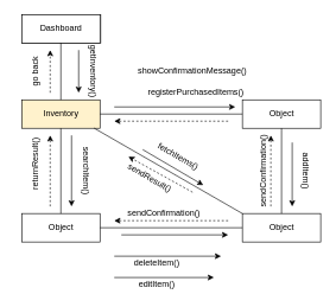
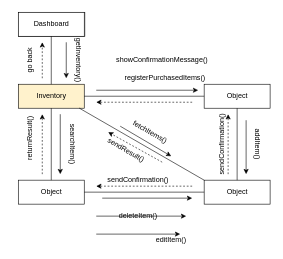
  <mxCell id="0" />
  <mxCell id="1" parent="0" />
  <mxCell id="2" value="Dashboard" style="html=1;" vertex="1" parent="1"><mxGeometry x="30" y="20" width="111" height="40" as="geometry" /></mxCell>
  <mxCell id="3" value="Inventory" style="html=1;fillColor=#fff2cc;" vertex="1" parent="1"><mxGeometry x="30" y="140" width="110" height="40" as="geometry" /></mxCell>
  <mxCell id="4" value="Dashboard" style="html=1;" vertex="1" parent="1"><mxGeometry x="30" y="20" width="110" height="40" as="geometry" /></mxCell>
  <mxCell id="5" value="" style="endArrow=none;html=1;entryX=0.5;entryY=1;entryDx=0;entryDy=0;exitX=0.5;exitY=0;exitDx=0;exitDy=0;" edge="1" parent="1" source="3" target="4"><mxGeometry width="50" height="50" relative="1" as="geometry"><mxPoint x="300" y="250" as="sourcePoint" /><mxPoint x="350" y="200" as="targetPoint" /></mxGeometry></mxCell>
  <mxCell id="6" value="Object" style="html=1;" vertex="1" parent="1"><mxGeometry x="340" y="140" width="110" height="40" as="geometry" /></mxCell>
  <mxCell id="7" value="Object" style="html=1;" vertex="1" parent="1"><mxGeometry x="30" y="300" width="110" height="40" as="geometry" /></mxCell>
  <mxCell id="8" value="Object" style="html=1;" vertex="1" parent="1"><mxGeometry x="340" y="300" width="110" height="40" as="geometry" /></mxCell>
  <mxCell id="9" value="" style="endArrow=none;html=1;exitX=1;exitY=0.5;exitDx=0;exitDy=0;entryX=0;entryY=0.5;entryDx=0;entryDy=0;" edge="1" parent="1" source="3" target="6"><mxGeometry width="50" height="50" relative="1" as="geometry"><mxPoint x="300" y="250" as="sourcePoint" /><mxPoint x="350" y="200" as="targetPoint" /></mxGeometry></mxCell>
  <mxCell id="10" value="" style="endArrow=none;html=1;exitX=0.5;exitY=0;exitDx=0;exitDy=0;entryX=0.5;entryY=1;entryDx=0;entryDy=0;" edge="1" parent="1" source="7" target="3"><mxGeometry width="50" height="50" relative="1" as="geometry"><mxPoint x="300" y="250" as="sourcePoint" /><mxPoint x="350" y="200" as="targetPoint" /></mxGeometry></mxCell>
  <mxCell id="11" value="" style="endArrow=none;html=1;exitX=1;exitY=0.5;exitDx=0;exitDy=0;entryX=0;entryY=0.5;entryDx=0;entryDy=0;" edge="1" parent="1" source="7" target="8"><mxGeometry width="50" height="50" relative="1" as="geometry"><mxPoint x="300" y="250" as="sourcePoint" /><mxPoint x="350" y="200" as="targetPoint" /></mxGeometry></mxCell>
  <mxCell id="12" value="" style="endArrow=none;html=1;entryX=0.5;entryY=1;entryDx=0;entryDy=0;exitX=0.5;exitY=0;exitDx=0;exitDy=0;" edge="1" parent="1" source="8" target="6"><mxGeometry width="50" height="50" relative="1" as="geometry"><mxPoint x="300" y="250" as="sourcePoint" /><mxPoint x="350" y="200" as="targetPoint" /></mxGeometry></mxCell>
  <mxCell id="13" value="" style="endArrow=classic;html=1;" edge="1" parent="1"><mxGeometry width="50" height="50" relative="1" as="geometry"><mxPoint x="100" y="190" as="sourcePoint" /><mxPoint x="100" y="290" as="targetPoint" /></mxGeometry></mxCell>
  <mxCell id="14" value="" style="endArrow=classic;html=1;dashed=1;" edge="1" parent="1"><mxGeometry width="50" height="50" relative="1" as="geometry"><mxPoint x="70" y="290" as="sourcePoint" /><mxPoint x="70" y="190" as="targetPoint" /></mxGeometry></mxCell>
  <mxCell id="15" value="" style="endArrow=classic;html=1;" edge="1" parent="1"><mxGeometry width="50" height="50" relative="1" as="geometry"><mxPoint x="160" y="150" as="sourcePoint" /><mxPoint x="330" y="150" as="targetPoint" /></mxGeometry></mxCell>
  <mxCell id="16" value="" style="endArrow=classic;html=1;dashed=1;" edge="1" parent="1"><mxGeometry width="50" height="50" relative="1" as="geometry"><mxPoint x="320" y="170" as="sourcePoint" /><mxPoint x="160" y="170" as="targetPoint" /></mxGeometry></mxCell>
  <mxCell id="17" value="" style="endArrow=classic;html=1;" edge="1" parent="1"><mxGeometry width="50" height="50" relative="1" as="geometry"><mxPoint x="410" y="200" as="sourcePoint" /><mxPoint x="410" y="290" as="targetPoint" /></mxGeometry></mxCell>
  <mxCell id="18" value="" style="endArrow=classic;html=1;dashed=1;" edge="1" parent="1"><mxGeometry width="50" height="50" relative="1" as="geometry"><mxPoint x="380" y="290" as="sourcePoint" /><mxPoint x="380" y="190" as="targetPoint" /></mxGeometry></mxCell>
  <mxCell id="19" value="" style="endArrow=classic;html=1;" edge="1" parent="1"><mxGeometry width="50" height="50" relative="1" as="geometry"><mxPoint x="170" y="330" as="sourcePoint" /><mxPoint x="320" y="330" as="targetPoint" /></mxGeometry></mxCell>
  <mxCell id="20" value="" style="endArrow=classic;html=1;" edge="1" parent="1"><mxGeometry width="50" height="50" relative="1" as="geometry"><mxPoint x="160" y="360" as="sourcePoint" /><mxPoint x="310" y="360" as="targetPoint" /></mxGeometry></mxCell>
  <mxCell id="21" value="" style="endArrow=classic;html=1;" edge="1" parent="1"><mxGeometry width="50" height="50" relative="1" as="geometry"><mxPoint x="160" y="390" as="sourcePoint" /><mxPoint x="300" y="390" as="targetPoint" /></mxGeometry></mxCell>
  <mxCell id="22" value="" style="endArrow=classic;html=1;dashed=1;" edge="1" parent="1"><mxGeometry width="50" height="50" relative="1" as="geometry"><mxPoint x="320" y="310" as="sourcePoint" /><mxPoint x="160" y="310" as="targetPoint" /></mxGeometry></mxCell>
  <mxCell id="23" value="registerPurchasedItems()" style="text;html=1;strokeColor=none;fillColor=none;align=center;verticalAlign=middle;whiteSpace=wrap;rounded=0;" vertex="1" parent="1"><mxGeometry x="255" y="120" width="40" height="20" as="geometry" /></mxCell>
  <mxCell id="24" value="showConfirmationMessage()" style="text;html=1;strokeColor=none;fillColor=none;align=center;verticalAlign=middle;whiteSpace=wrap;rounded=0;" vertex="1" parent="1"><mxGeometry x="250" y="90" width="40" height="20" as="geometry" /></mxCell>
  <mxCell id="25" value="" style="endArrow=none;html=1;exitX=0.924;exitY=0.995;exitDx=0;exitDy=0;exitPerimeter=0;entryX=0;entryY=0;entryDx=0;entryDy=0;" edge="1" parent="1" source="3" target="8"><mxGeometry width="50" height="50" relative="1" as="geometry"><mxPoint x="300" y="250" as="sourcePoint" /><mxPoint x="350" y="200" as="targetPoint" /></mxGeometry></mxCell>
  <mxCell id="26" value="addItem()" style="text;html=1;strokeColor=none;fillColor=none;align=center;verticalAlign=middle;whiteSpace=wrap;rounded=0;rotation=90;" vertex="1" parent="1"><mxGeometry x="410" y="230" width="40" height="20" as="geometry" /></mxCell>
  <mxCell id="27" value="sendConfirmation()" style="text;html=1;strokeColor=none;fillColor=none;align=center;verticalAlign=middle;whiteSpace=wrap;rounded=0;rotation=-90;" vertex="1" parent="1"><mxGeometry x="350" y="230" width="40" height="20" as="geometry" /></mxCell>
  <mxCell id="28" value="sendConfirmation()" style="text;html=1;strokeColor=none;fillColor=none;align=center;verticalAlign=middle;whiteSpace=wrap;rounded=0;" vertex="1" parent="1"><mxGeometry x="210" y="290" width="40" height="20" as="geometry" /></mxCell>
- <mxCell id="29" value="deleteItem()" style="text;html=1;strokeColor=none;fillColor=none;align=center;verticalAlign=middle;whiteSpace=wrap;rounded=0;" vertex="1" parent="1"><mxGeometry x="200" y="360" width="40" height="20" as="geometry" /></mxCell>
- <mxCell id="30" value="editItem()" style="text;html=1;strokeColor=none;fillColor=none;align=center;verticalAlign=middle;whiteSpace=wrap;rounded=0;" vertex="1" parent="1"><mxGeometry x="200" y="390" width="40" height="20" as="geometry" /></mxCell>
+ <mxCell id="29" value="deleteItem()" style="text;html=1;strokeColor=none;fillColor=none;align=center;verticalAlign=middle;whiteSpace=wrap;rounded=0;" vertex="1" parent="1"><mxGeometry x="210" y="350" width="40" height="20" as="geometry" /></mxCell>
+ <mxCell id="30" value="editItem()" style="text;html=1;strokeColor=none;fillColor=none;align=center;verticalAlign=middle;whiteSpace=wrap;rounded=0;" vertex="1" parent="1"><mxGeometry x="265" y="390" width="40" height="20" as="geometry" /></mxCell>
  <mxCell id="31" value="searchItem()" style="text;html=1;strokeColor=none;fillColor=none;align=center;verticalAlign=middle;whiteSpace=wrap;rounded=0;rotation=90;" vertex="1" parent="1"><mxGeometry x="101" y="230" width="40" height="20" as="geometry" /></mxCell>
  <mxCell id="32" value="returnResult()" style="text;html=1;strokeColor=none;fillColor=none;align=center;verticalAlign=middle;whiteSpace=wrap;rounded=0;rotation=-90;" vertex="1" parent="1"><mxGeometry x="30" y="220" width="40" height="20" as="geometry" /></mxCell>
  <mxCell id="33" value="" style="endArrow=classic;html=1;" edge="1" parent="1"><mxGeometry width="50" height="50" relative="1" as="geometry"><mxPoint x="110" y="70" as="sourcePoint" /><mxPoint x="110" y="130" as="targetPoint" /></mxGeometry></mxCell>
  <mxCell id="34" value="getInventory()" style="text;html=1;strokeColor=none;fillColor=none;align=center;verticalAlign=middle;whiteSpace=wrap;rounded=0;rotation=90;" vertex="1" parent="1"><mxGeometry x="110" y="90" width="40" height="20" as="geometry" /></mxCell>
  <mxCell id="35" value="go back" style="text;html=1;strokeColor=none;fillColor=none;align=center;verticalAlign=middle;whiteSpace=wrap;rounded=0;rotation=-90;" vertex="1" parent="1"><mxGeometry x="20" y="90" width="60" height="20" as="geometry" /></mxCell>
  <mxCell id="36" value="" style="endArrow=classic;html=1;dashed=1;" edge="1" parent="1"><mxGeometry width="50" height="50" relative="1" as="geometry"><mxPoint x="70" y="130" as="sourcePoint" /><mxPoint x="70" y="70" as="targetPoint" /></mxGeometry></mxCell>
  <mxCell id="37" value="fetchItems()" style="text;html=1;strokeColor=none;fillColor=none;align=center;verticalAlign=middle;whiteSpace=wrap;rounded=0;rotation=30;" vertex="1" parent="1"><mxGeometry x="230" y="210" width="40" height="20" as="geometry" /></mxCell>
  <mxCell id="38" value="sendResult()" style="text;html=1;strokeColor=none;fillColor=none;align=center;verticalAlign=middle;whiteSpace=wrap;rounded=0;rotation=30;" vertex="1" parent="1"><mxGeometry x="190" y="240" width="40" height="20" as="geometry" /></mxCell>
  <mxCell id="39" value="" style="endArrow=classic;html=1;" edge="1" parent="1"><mxGeometry width="50" height="50" relative="1" as="geometry"><mxPoint x="200" y="210" as="sourcePoint" /><mxPoint x="285" y="260" as="targetPoint" /></mxGeometry></mxCell>
  <mxCell id="40" value="" style="endArrow=classic;html=1;dashed=1;" edge="1" parent="1"><mxGeometry width="50" height="50" relative="1" as="geometry"><mxPoint x="270" y="270" as="sourcePoint" /><mxPoint x="180" y="220" as="targetPoint" /></mxGeometry></mxCell>
